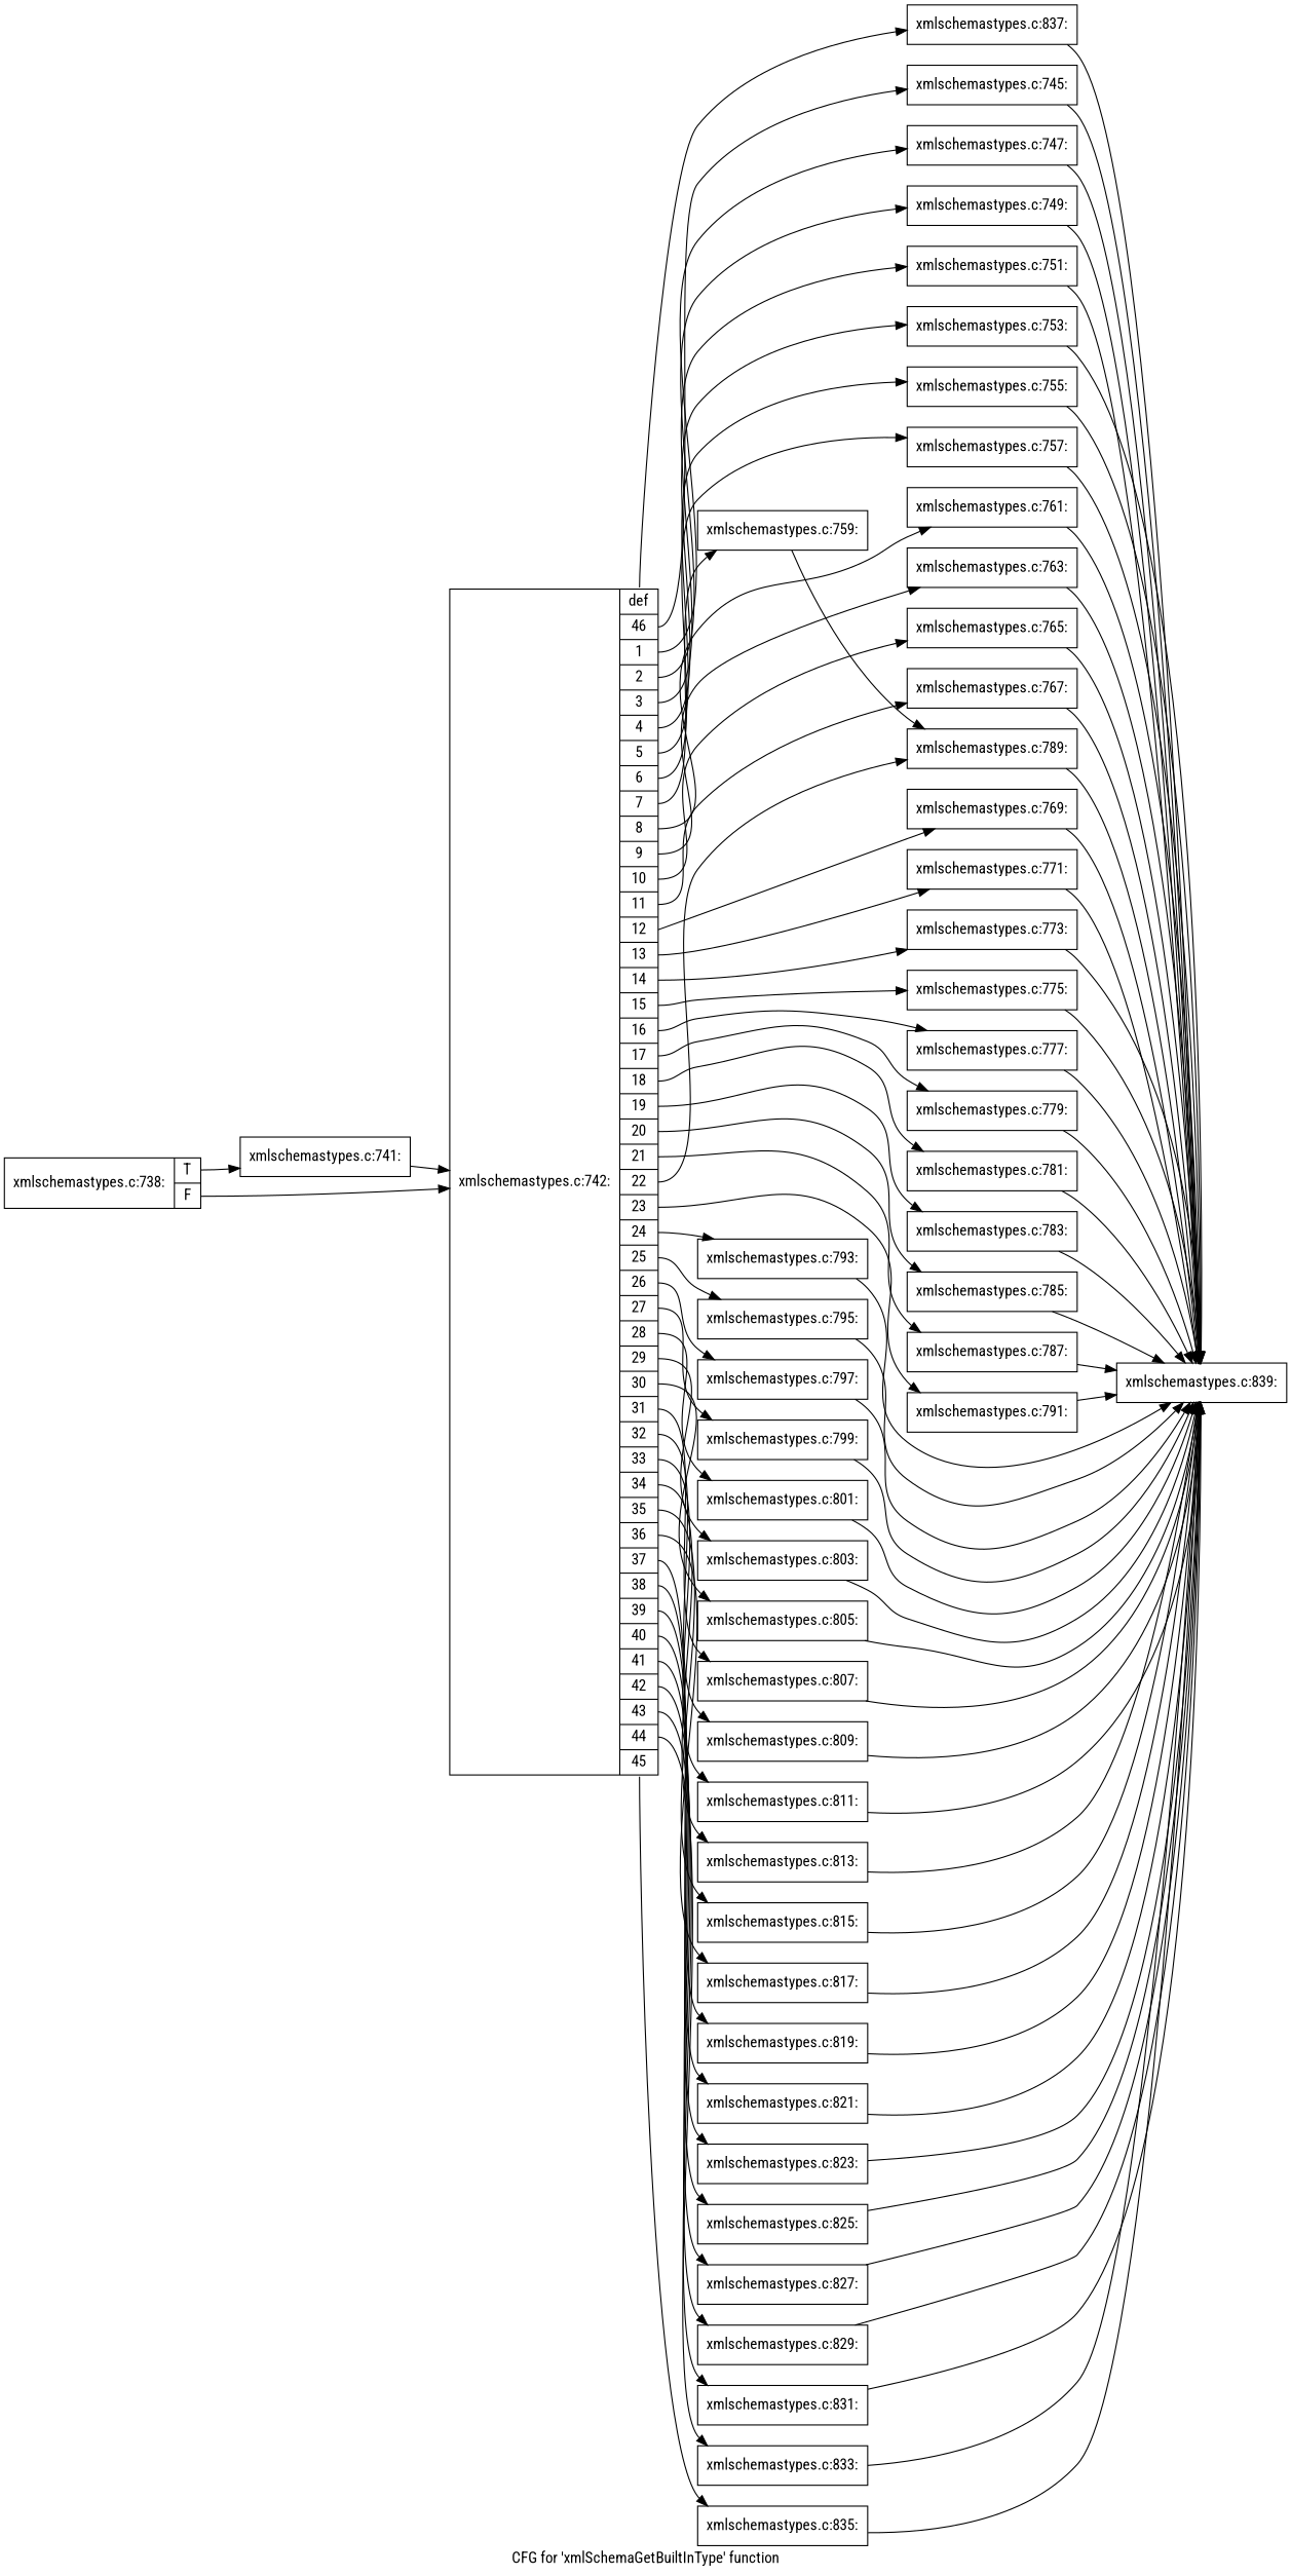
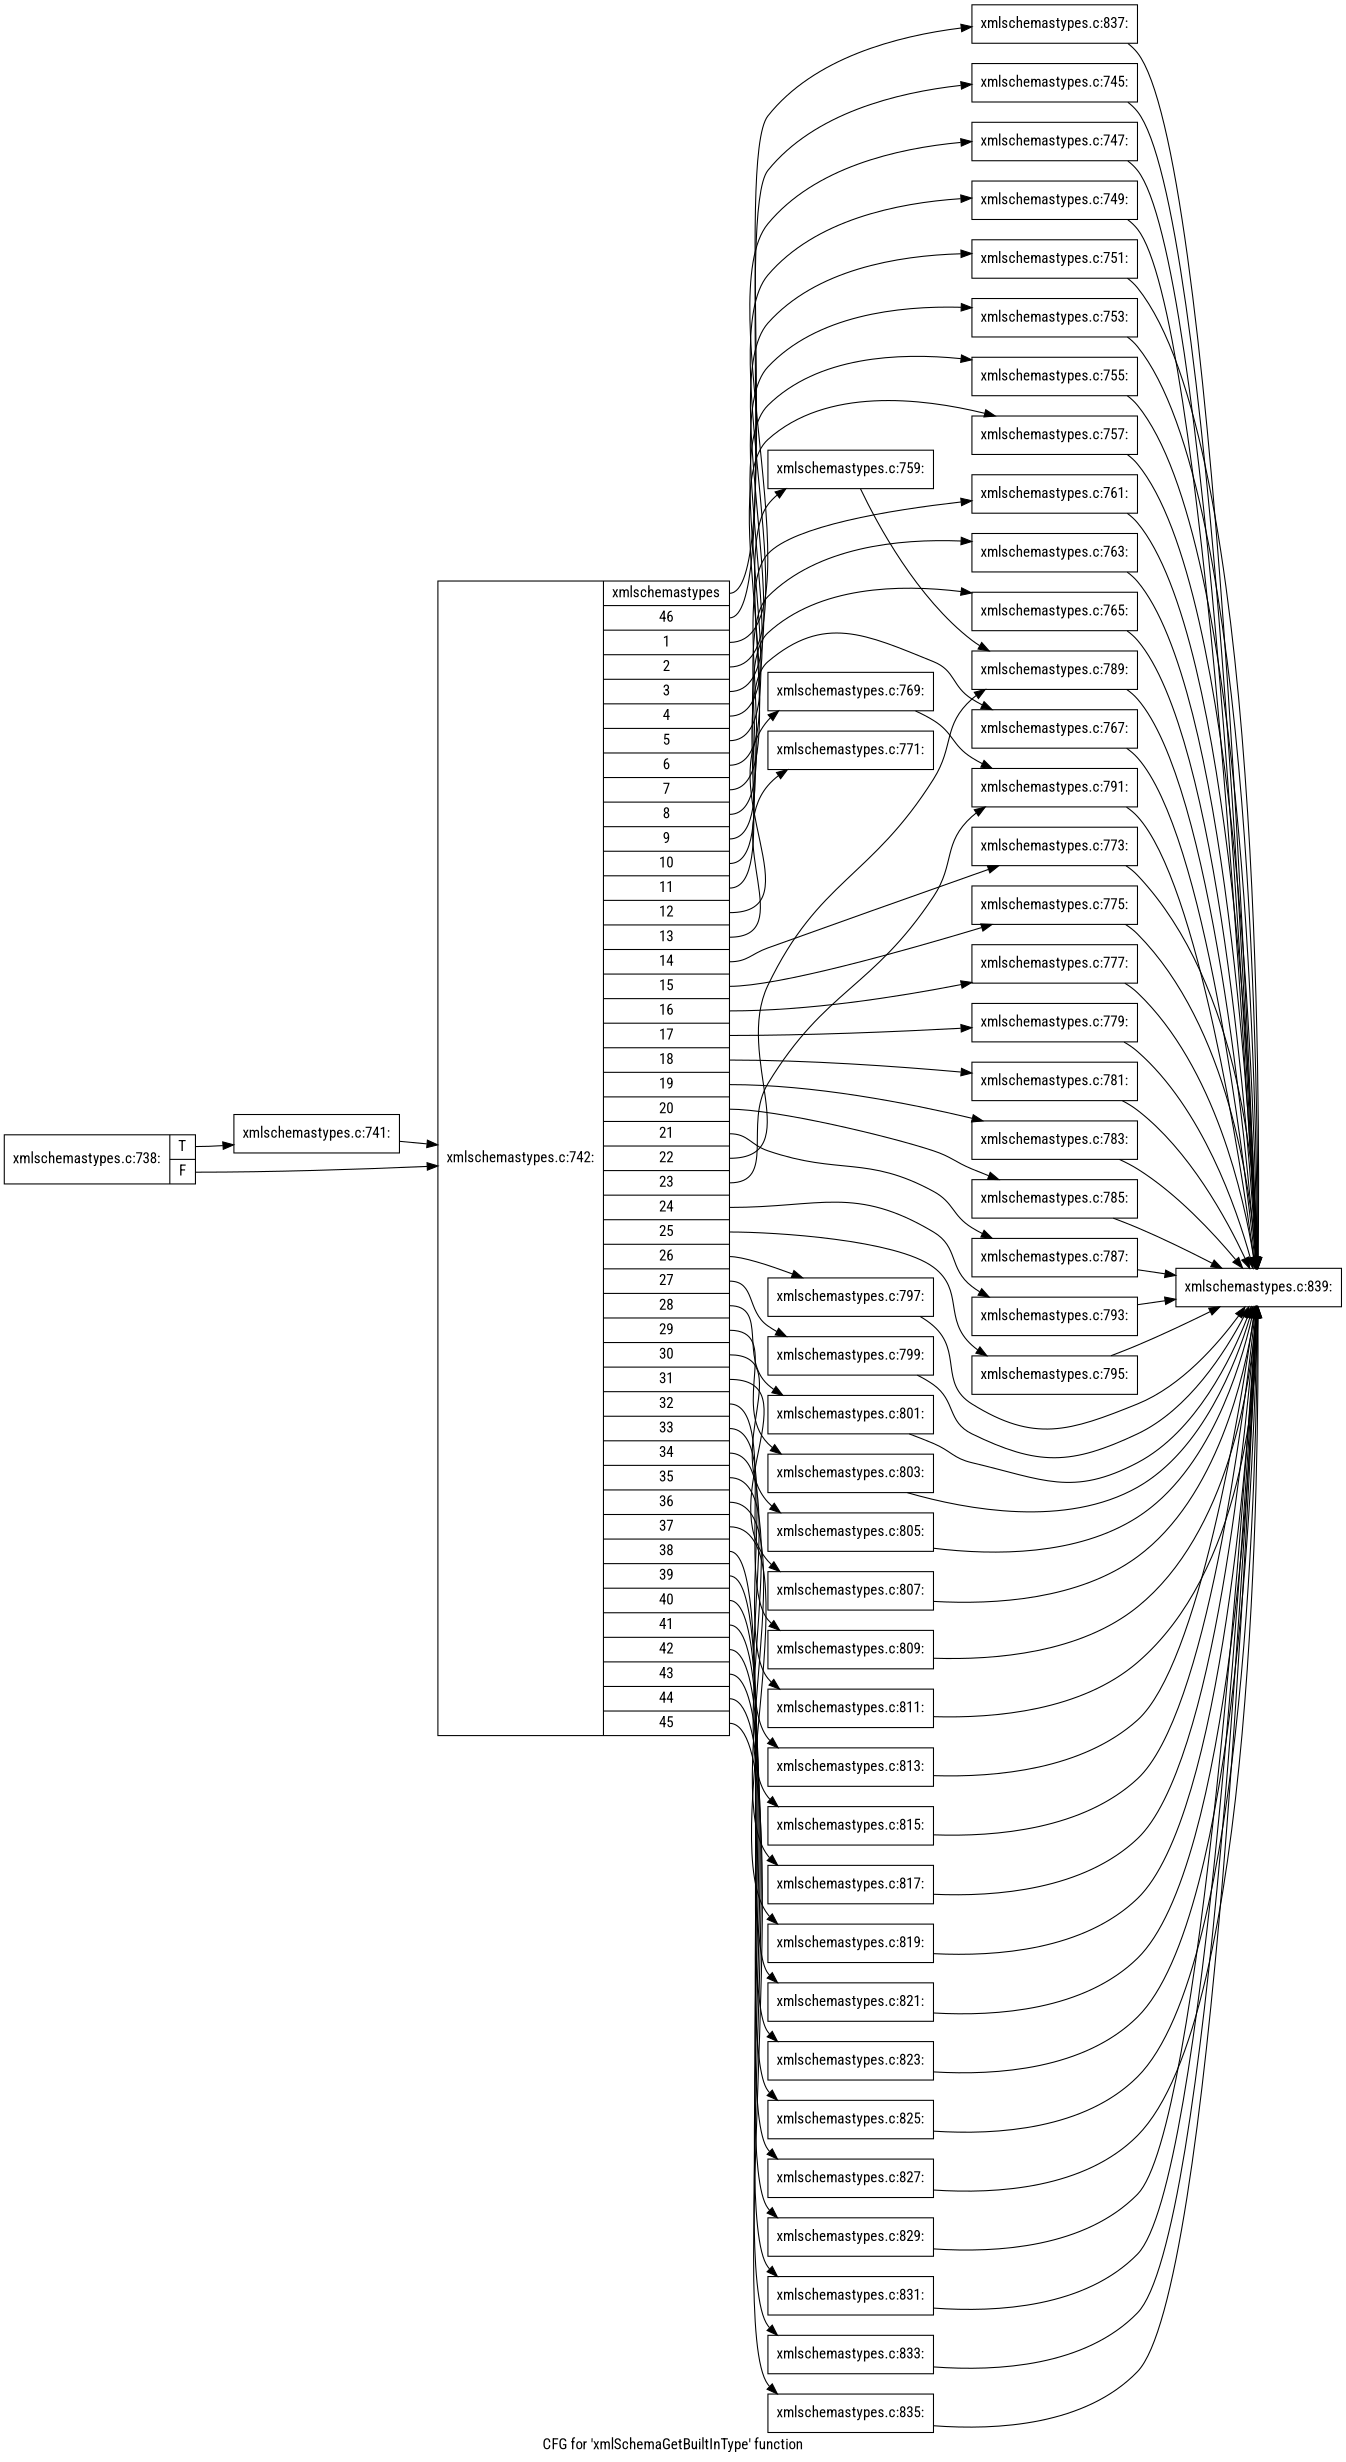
  digraph {
    fontname="Roboto Condensed"
    label="CFG for 'xmlSchemaGetBuiltInType' function"
    rankdir=LR
    node [fontname="Roboto Condensed" shape=record]
    edge [fontname="Roboto Condensed"]
    n1 [label="{xmlschemastypes.c:738:|{<s0>T|<s1>F}}"]
    n2 [label="{xmlschemastypes.c:741:}"]
-   n3 [label="{xmlschemastypes.c:742:|{<s0>def|<s1>46|<s2>1|<s3>2|<s4>3|<s5>4|<s6>5|<s7>6|<s8>7|<s9>8|<s10>9|<s11>10|<s12>11|<s13>12|<s14>13|<s15>14|<s16>15|<s17>16|<s18>17|<s19>18|<s20>19|<s21>20|<s22>21|<s23>22|<s24>23|<s25>24|<s26>25|<s27>26|<s28>27|<s29>28|<s30>29|<s31>30|<s32>31|<s33>32|<s34>33|<s35>34|<s36>35|<s37>36|<s38>37|<s39>38|<s40>39|<s41>40|<s42>41|<s43>42|<s44>43|<s45>44|<s46>45}}"]
+   n3 [label="{xmlschemastypes.c:742:|{<s0>xmlschemastypes|<s1>46|<s2>1|<s3>2|<s4>3|<s5>4|<s6>5|<s7>6|<s8>7|<s9>8|<s10>9|<s11>10|<s12>11|<s13>12|<s14>13|<s15>14|<s16>15|<s17>16|<s18>17|<s19>18|<s20>19|<s21>20|<s22>21|<s23>22|<s24>23|<s25>24|<s26>25|<s27>26|<s28>27|<s29>28|<s30>29|<s31>30|<s32>31|<s33>32|<s34>33|<s35>34|<s36>35|<s37>36|<s38>37|<s39>38|<s40>39|<s41>40|<s42>41|<s43>42|<s44>43|<s45>44|<s46>45}}"]
    n4 [label="{xmlschemastypes.c:837:}"]
    n5 [label="{xmlschemastypes.c:745:}"]
    n6 [label="{xmlschemastypes.c:747:}"]
    n7 [label="{xmlschemastypes.c:749:}"]
    n8 [label="{xmlschemastypes.c:751:}"]
    n9 [label="{xmlschemastypes.c:753:}"]
    n10 [label="{xmlschemastypes.c:755:}"]
    n11 [label="{xmlschemastypes.c:757:}"]
    n12 [label="{xmlschemastypes.c:759:}"]
    n13 [label="{xmlschemastypes.c:761:}"]
    n14 [label="{xmlschemastypes.c:763:}"]
    n15 [label="{xmlschemastypes.c:765:}"]
    n16 [label="{xmlschemastypes.c:767:}"]
    n17 [label="{xmlschemastypes.c:769:}"]
    n18 [label="{xmlschemastypes.c:771:}"]
    n19 [label="{xmlschemastypes.c:773:}"]
    n20 [label="{xmlschemastypes.c:775:}"]
    n21 [label="{xmlschemastypes.c:777:}"]
    n22 [label="{xmlschemastypes.c:779:}"]
    n23 [label="{xmlschemastypes.c:781:}"]
    n24 [label="{xmlschemastypes.c:783:}"]
    n25 [label="{xmlschemastypes.c:785:}"]
    n26 [label="{xmlschemastypes.c:787:}"]
    n27 [label="{xmlschemastypes.c:789:}"]
    n28 [label="{xmlschemastypes.c:791:}"]
    n29 [label="{xmlschemastypes.c:793:}"]
    n30 [label="{xmlschemastypes.c:795:}"]
    n31 [label="{xmlschemastypes.c:797:}"]
    n32 [label="{xmlschemastypes.c:799:}"]
    n33 [label="{xmlschemastypes.c:801:}"]
    n34 [label="{xmlschemastypes.c:803:}"]
    n35 [label="{xmlschemastypes.c:805:}"]
    n36 [label="{xmlschemastypes.c:807:}"]
    n37 [label="{xmlschemastypes.c:809:}"]
    n38 [label="{xmlschemastypes.c:811:}"]
    n39 [label="{xmlschemastypes.c:813:}"]
    n40 [label="{xmlschemastypes.c:815:}"]
    n41 [label="{xmlschemastypes.c:817:}"]
    n42 [label="{xmlschemastypes.c:819:}"]
    n43 [label="{xmlschemastypes.c:821:}"]
    n44 [label="{xmlschemastypes.c:823:}"]
    n45 [label="{xmlschemastypes.c:825:}"]
    n46 [label="{xmlschemastypes.c:827:}"]
    n47 [label="{xmlschemastypes.c:829:}"]
    n48 [label="{xmlschemastypes.c:831:}"]
    n49 [label="{xmlschemastypes.c:833:}"]
    n50 [label="{xmlschemastypes.c:835:}"]
    n51 [label="{xmlschemastypes.c:839:}"]
    n1 -> n2 [tailport=s0]
    n1 -> n3 [tailport=s1]
    n2 -> n3
    n3 -> n4 [tailport=s0]
    n3 -> n5 [tailport=s1]
    n3 -> n6 [tailport=s2]
    n3 -> n7 [tailport=s3]
    n3 -> n8 [tailport=s4]
    n3 -> n9 [tailport=s5]
    n3 -> n10 [tailport=s6]
    n3 -> n11 [tailport=s7]
    n3 -> n12 [tailport=s8]
    n3 -> n13 [tailport=s9]
    n3 -> n14 [tailport=s10]
    n3 -> n15 [tailport=s11]
    n3 -> n16 [tailport=s12]
    n3 -> n17 [tailport=s13]
    n3 -> n18 [tailport=s14]
    n3 -> n19 [tailport=s15]
    n3 -> n20 [tailport=s16]
    n3 -> n21 [tailport=s17]
    n3 -> n22 [tailport=s18]
    n3 -> n23 [tailport=s19]
    n3 -> n24 [tailport=s20]
    n3 -> n25 [tailport=s21]
    n3 -> n26 [tailport=s22]
    n3 -> n27 [tailport=s23]
    n3 -> n28 [tailport=s24]
    n3 -> n29 [tailport=s25]
    n3 -> n30 [tailport=s26]
    n3 -> n31 [tailport=s27]
    n3 -> n32 [tailport=s28]
    n3 -> n33 [tailport=s29]
    n3 -> n34 [tailport=s30]
    n3 -> n35 [tailport=s31]
    n3 -> n36 [tailport=s32]
    n3 -> n37 [tailport=s33]
    n3 -> n38 [tailport=s34]
    n3 -> n39 [tailport=s35]
    n3 -> n40 [tailport=s36]
    n3 -> n41 [tailport=s37]
    n3 -> n42 [tailport=s38]
    n3 -> n43 [tailport=s39]
    n3 -> n44 [tailport=s40]
    n3 -> n45 [tailport=s41]
    n3 -> n46 [tailport=s42]
    n3 -> n47 [tailport=s43]
    n3 -> n48 [tailport=s44]
    n3 -> n49 [tailport=s45]
    n3 -> n50 [tailport=s46]
    n4 -> n51
    n5 -> n51
    n6 -> n51
    n7 -> n51
    n8 -> n51
    n9 -> n51
    n10 -> n51
    n11 -> n51
    n12 -> n27
    n13 -> n51
    n14 -> n51
    n15 -> n51
    n16 -> n51
-   n17 -> n51
-   n18 -> n51
+   n17 -> n28
    n19 -> n51
    n20 -> n51
    n21 -> n51
    n22 -> n51
    n23 -> n51
    n24 -> n51
    n25 -> n51
    n26 -> n51
    n27 -> n51
    n28 -> n51
    n29 -> n51
    n30 -> n51
    n31 -> n51
    n32 -> n51
    n33 -> n51
    n34 -> n51
    n35 -> n51
    n36 -> n51
    n37 -> n51
    n38 -> n51
    n39 -> n51
    n40 -> n51
    n41 -> n51
    n42 -> n51
    n43 -> n51
    n44 -> n51
    n45 -> n51
    n46 -> n51
    n47 -> n51
    n48 -> n51
    n49 -> n51
    n50 -> n51
  }
